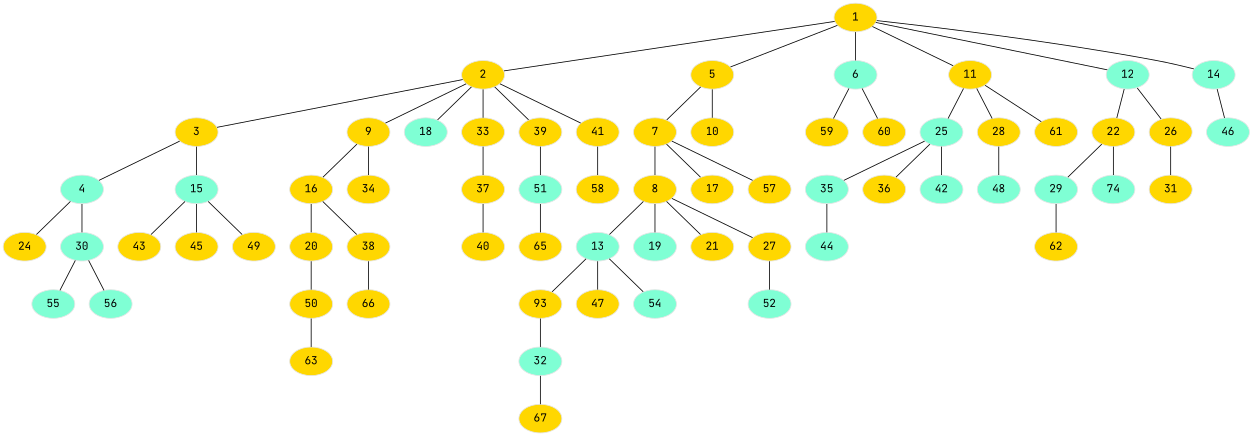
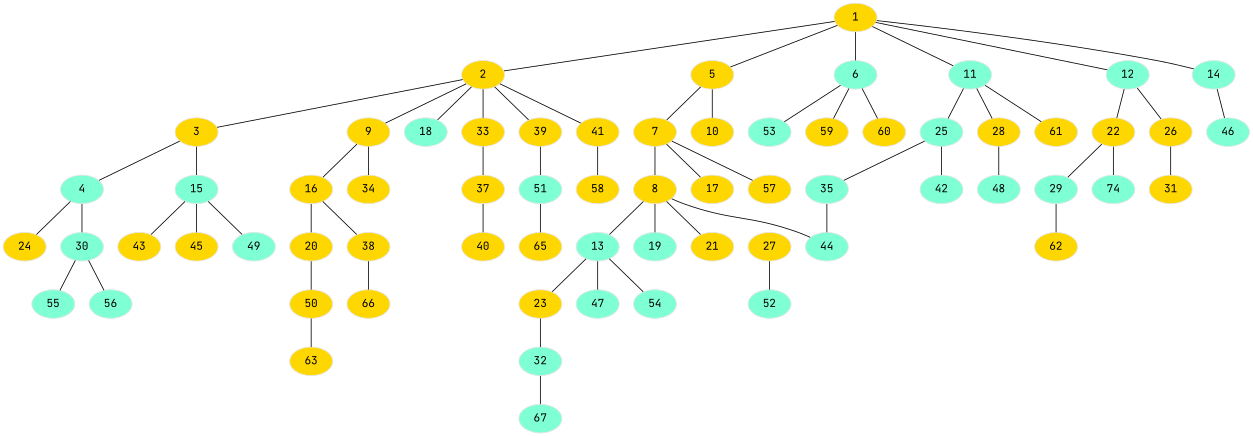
  graph {
    fontname="JetBrains Mono"
    node [color=gray90 fillcolor=gold fontname="JetBrains Mono" style=filled]
    edge [fontname="JetBrains Mono" weight=1.0]
    1
    2
    5
    6 [fillcolor=aquamarine]
-   11
+   11 [fillcolor=aquamarine]
    12 [fillcolor=aquamarine]
    14 [fillcolor=aquamarine]
    3
    9
    18 [fillcolor=aquamarine]
    33
    39
    41
    7
    10
+   53 [fillcolor=aquamarine]
    59
    60
    25 [fillcolor=aquamarine]
    28
    61
    22
    26
    46 [fillcolor=aquamarine]
    4 [fillcolor=aquamarine]
    15 [fillcolor=aquamarine]
    16
    34
    37
    51 [fillcolor=aquamarine]
    58
    24
    30 [fillcolor=aquamarine]
    43
    45
-   49
+   49 [fillcolor=aquamarine]
    55 [fillcolor=aquamarine]
    56 [fillcolor=aquamarine]
    8
    17
    57
    13 [fillcolor=aquamarine]
    19 [fillcolor=aquamarine]
    21
    27
-   23 [label=93]
-   47
+   23
+   47 [fillcolor=aquamarine]
    54 [fillcolor=aquamarine]
    52 [fillcolor=aquamarine]
    20
    38
    35 [fillcolor=aquamarine]
-   36
    42 [fillcolor=aquamarine]
    48 [fillcolor=aquamarine]
    29 [fillcolor=aquamarine]
    n57 [fillcolor=aquamarine label=74]
    31
    32 [fillcolor=aquamarine]
    50
    66
    63
    62
-   67
+   67 [fillcolor=aquamarine]
    44 [fillcolor=aquamarine]
    40
    65
    1 -- 2
    1 -- 5
    1 -- 6 [weight=4.0]
    1 -- 11
    1 -- 12
    1 -- 14
    2 -- 3
    2 -- 9
    2 -- 18
    2 -- 33
    2 -- 39
    2 -- 41
    5 -- 7
    5 -- 10
+   6 -- 53
    6 -- 59
    6 -- 60
    11 -- 25
    11 -- 28
    11 -- 61
    12 -- 22
    12 -- 26 [weight=2.0]
    14 -- 46
    3 -- 4
    3 -- 15
    9 -- 16
    9 -- 34 [weight=3.0]
    33 -- 37 [weight=2.0]
    39 -- 51
    41 -- 58
    7 -- 8 [weight=3.0]
    7 -- 17
    7 -- 57
    25 -- 35
-   25 -- 36
    25 -- 42
    28 -- 48
    22 -- 29
    22 -- n57
    26 -- 31 [weight=3.0]
    4 -- 24
    4 -- 30
    15 -- 43
    15 -- 45
    15 -- 49
    16 -- 20
    16 -- 38
    37 -- 40
    51 -- 65
    30 -- 55
    30 -- 56
    8 -- 13
    8 -- 19
    8 -- 21
-   8 -- 27
+   8 -- 44
    13 -- 23
    13 -- 47
    13 -- 54
    27 -- 52
    23 -- 32
    20 -- 50
    38 -- 66
    35 -- 44
    29 -- 62
    32 -- 67
    50 -- 63
  }
